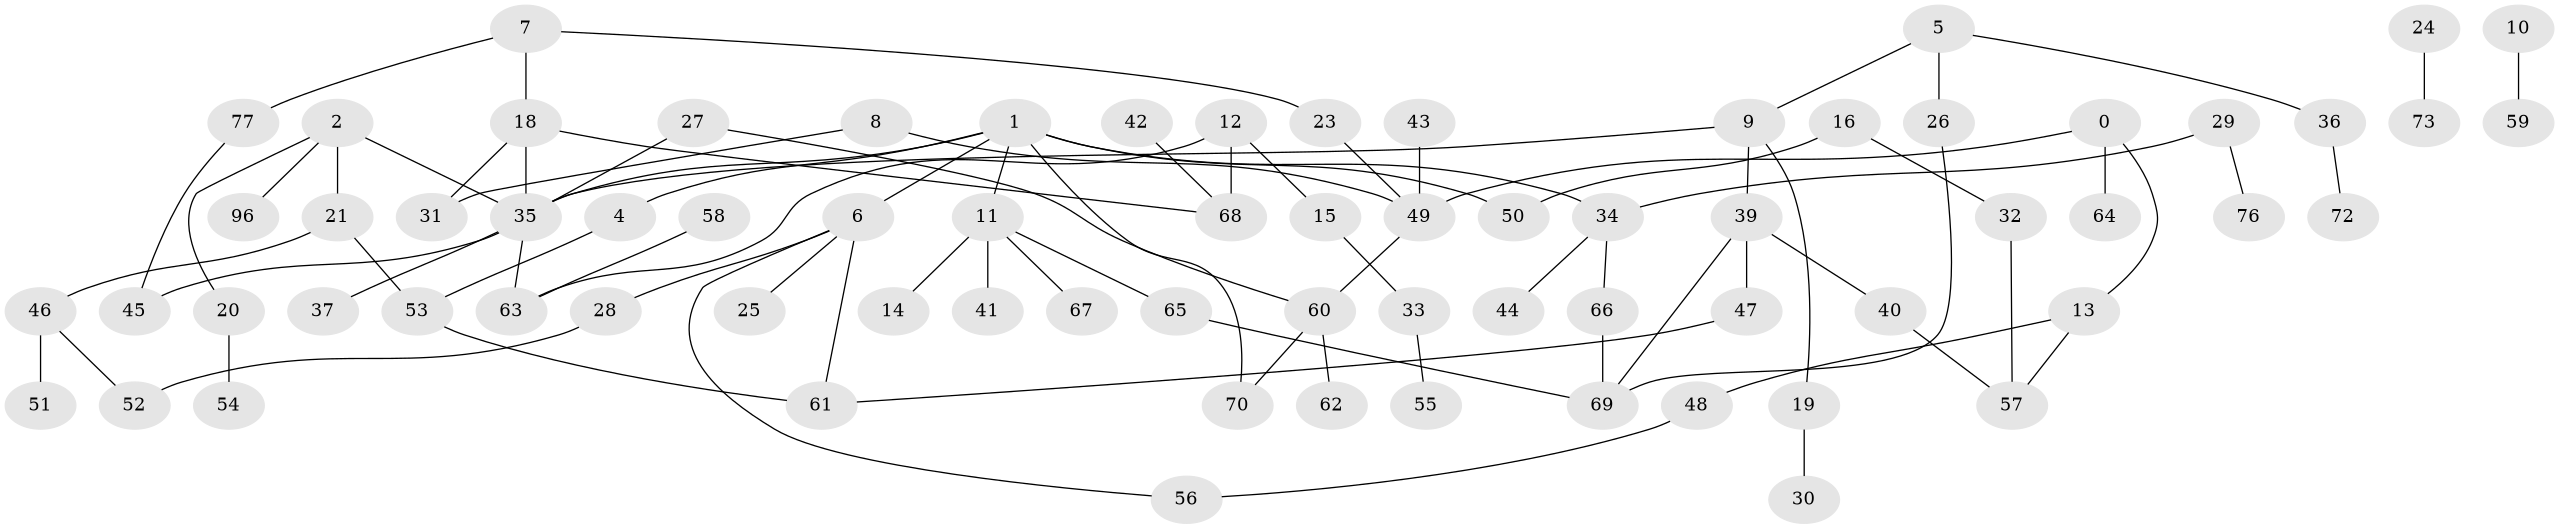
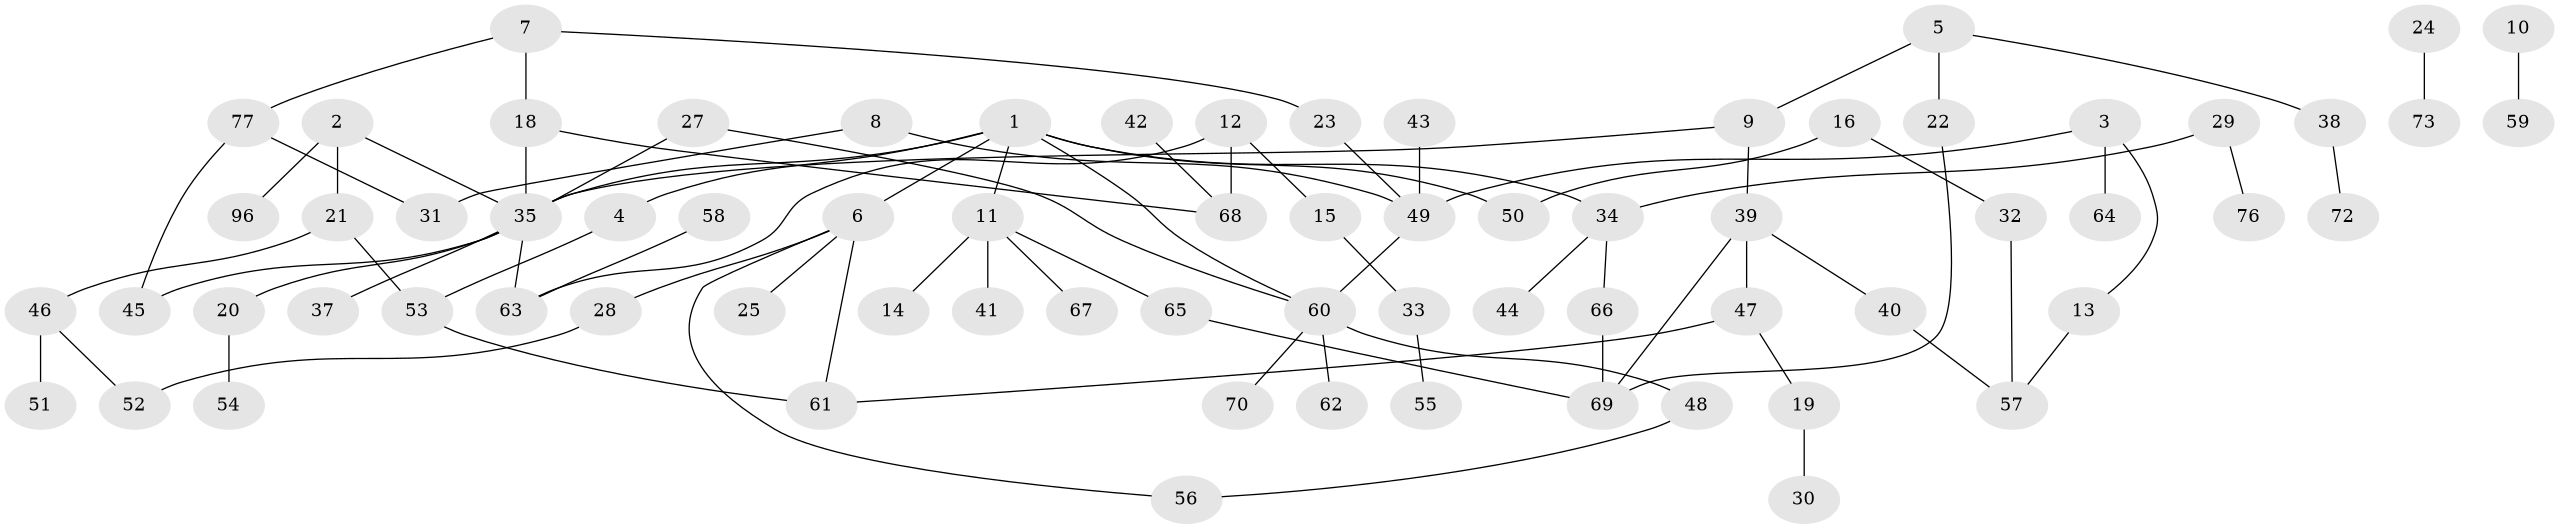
  graph {
    node [color=gray90 style=filled]
    edge [weight=1.0]
    1
    4
    6
    11
    34
    35
    50
    60
    53
    25
    28
    56
    61
    14
    41
    65
    67
    44
    66
    63
    45
    37
    62
    70
    2
    20
    21
    n28 [label=96]
    54
    46
-   3 [label=0]
+   3
    13
    49
    64
    48
    57
    24
    73
    5
    9
-   22 [label=26]
-   36
+   22
+   36 [label=38]
    19
    39
    69
    72
    52
    n48 [label=77]
    7
    18
    23
    31
    68
    8
    30
    40
    47
    10
    59
    12
    15
    33
    55
    16
    32
    51
    27
    29
    n69 [label=76]
    42
    43
    58
    1 -- 4
    1 -- 6
    1 -- 11
    1 -- 34
    1 -- 35
    1 -- 50
-   1 -- 70
+   1 -- 60
    4 -- 53
    6 -- 25
    6 -- 28
    6 -- 56
    6 -- 61
    11 -- 14
    11 -- 41
    11 -- 65
    11 -- 67
    34 -- 44
    34 -- 66
    35 -- 63
    35 -- 45
    35 -- 37
    60 -- 62
    60 -- 70
    53 -- 61
    28 -- 52
    65 -- 69
    66 -- 69
    2 -- 35
-   2 -- 20
+   35 -- 20
    2 -- 21
    2 -- n28
    20 -- 54
    21 -- 53
    21 -- 46
    46 -- 52
    46 -- 51
    3 -- 13
    3 -- 49
    3 -- 64
-   13 -- 48
+   60 -- 48
    13 -- 57
    49 -- 60
    48 -- 56
    24 -- 73
    5 -- 9
    5 -- 22
    5 -- 36
    9 -- 35
-   9 -- 19
+   47 -- 19
    9 -- 39
    22 -- 69
    36 -- 72
    19 -- 30
    39 -- 69
    39 -- 40
    39 -- 47
    n48 -- 45
    7 -- n48
    7 -- 18
    7 -- 23
    18 -- 35
-   18 -- 31
+   n48 -- 31
    18 -- 68
    23 -- 49
    8 -- 49
    8 -- 31
    40 -- 57
    47 -- 61
    10 -- 59
    12 -- 63
    12 -- 68
    12 -- 15
    15 -- 33
    33 -- 55
    16 -- 50
    16 -- 32
    32 -- 57
    27 -- 35
    27 -- 60
    29 -- 34
    29 -- n69
    42 -- 68
    43 -- 49
    58 -- 63
  }
